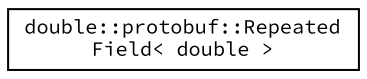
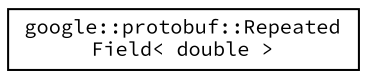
  digraph {
    rankdir=LR
    fontname="Source Code Pro"
-   n1 [color=black fillcolor=white fontname="Source Code Pro" fontsize=10 height=0.2 label="double::protobuf::Repeated\lField\< double \>" shape=record style=filled width=0.4]
+   n1 [color=black fillcolor=white fontname="Source Code Pro" fontsize=10 height=0.2 label="google::protobuf::Repeated\lField\< double \>" shape=record style=filled width=0.4]
  }
